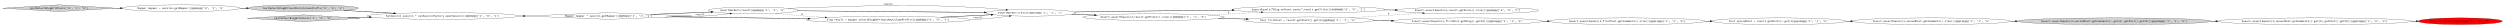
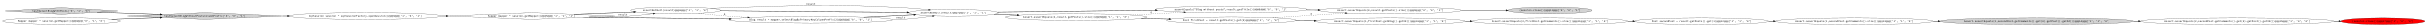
  digraph {
    fontname="Source Code Pro"
    rankdir=LR
    node [fillcolor=white fontname="Source Code Pro" shape=ellipse style=filled]
    edge [fontname="Source Code Pro" style=bold]
    n1 [label="assertNotNull(result)@@@6@@@['1', '1', '0']"]
    n2 [label="assertNotNull(result)@@@7@@@['1', '1', '1']"]
    n3 [label="Blog result = mapper.selectBlogByPrimaryKeyColumnPrefix(2)@@@6@@@['0', '0', '1']"]
    n4 [label="Assert.assertEquals(2,result.getPosts().size())@@@8@@@['1', '1', '0']"]
    n5 [label="assertEquals(\"Blog without posts\",result.getTitle())@@@8@@@['0', '0', '1']"]
    n6 [label="Assert.assertEquals(1,firstPost.getBlog().getId())@@@10@@@['1', '1', '0']"]
    n7 [label="Assert.assertEquals(2,firstPost.getComments().size())@@@11@@@['1', '1', '0']"]
    n8 [label="Post secondPost = result.getPosts().get(1)@@@12@@@['1', '1', '0']"]
    n9 [label="Post firstPost = result.getPosts().get(0)@@@9@@@['1', '1', '0']"]
    n10 [label="Assert.assertEquals(0,result.getPosts().size())@@@9@@@['0', '0', '1']"]
+   n11 [fillcolor=lightgray label="{session.close()}@@@11@@@['0', '0', '1']"]
    n12 [label="Assert.assertEquals(2,secondPost.getComments().get(0).getPost().getId())@@@15@@@['1', '0', '0']"]
    n13 [fillcolor=red label="{session.close()}@@@17@@@['1', '0', '0']"]
    n14 [fillcolor=lightgray label="testSelectBlogWithPosts['0', '1', '0']" shape=diamond]
    n15 [label="Mapper mapper = session.getMapper()@@@4@@@['0', '1', '0']"]
-   n16 [fillcolor=lightgray label="testSelectBlogWithoutPostsColumnPrefix['0', '0', '1']"]
+   n16 [fillcolor=lightgray label="testSelectBlogWithoutPostsColumnPrefix['0', '0', '1']" shape=diamond]
    n17 [label="Mapper mapper = session.getMapper()@@@5@@@['1', '1', '1']" shape=diamond]
    n18 [fillcolor=lightgray label="Assert.assertEquals(2,secondPost.getComments().get(0).getPost().getId())@@@14@@@['1', '1', '0']"]
    n19 [label="Assert.assertEquals(1,secondPost.getComments().size())@@@13@@@['1', '1', '0']"]
    n20 [label="SqlSession session = sqlSessionFactory.openSession()@@@3@@@['1', '0', '1']"]
-   n21 [fillcolor=lightgray label="testSelectBlogWithPosts['1', '0', '0']" shape=diamond]
    n1 -> n2 [label=result style=solid]
    n1 -> n2
    n1 -> n3 [label=0 style=dashed]
    n2 -> n4
    n2 -> n5
    n3 -> n2
    n3 -> n2 [label=result style=solid]
    n4 -> n5 [label=0 style=dashed]
    n4 -> n9
    n5 -> n10
    n6 -> n7
    n7 -> n8
    n8 -> n19
    n9 -> n6
    n9 -> n10 [label=0 style=dashed]
+   n10 -> n11
    n12 -> n13
-   n14 -> n15
+   n14 -> n16
    n15 -> n16
    n16 -> n20
    n17 -> n1
    n17 -> n1 [label=result style=solid]
    n17 -> n3
    n18 -> n12
    n19 -> n18
    n20 -> n17
-   n21 -> n20
  }
